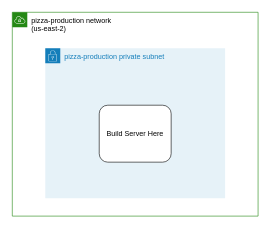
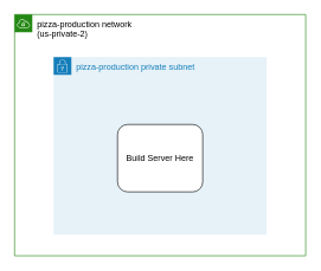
  <mxCell id="0" />
  <mxCell id="1" parent="0" />
- <mxCell id="2" value="pizza-production network&lt;br&gt;(us-east-2)" style="points=[[0,0],[0.25,0],[0.5,0],[0.75,0],[1,0],[1,0.25],[1,0.5],[1,0.75],[1,1],[0.75,1],[0.5,1],[0.25,1],[0,1],[0,0.75],[0,0.5],[0,0.25]];outlineConnect=0;gradientColor=none;html=1;whiteSpace=wrap;fontSize=12;fontStyle=0;shape=mxgraph.aws4.group;grIcon=mxgraph.aws4.group_vpc;strokeColor=#248814;fillColor=none;verticalAlign=top;align=left;spacingLeft=30;dashed=0;" vertex="1" parent="1"><mxGeometry x="20" y="20" width="410" height="340" as="geometry" /></mxCell>
+ <mxCell id="2" value="pizza-production network&lt;br&gt;(us-private-2)" style="points=[[0,0],[0.25,0],[0.5,0],[0.75,0],[1,0],[1,0.25],[1,0.5],[1,0.75],[1,1],[0.75,1],[0.5,1],[0.25,1],[0,1],[0,0.75],[0,0.5],[0,0.25]];outlineConnect=0;gradientColor=none;html=1;whiteSpace=wrap;fontSize=12;fontStyle=0;shape=mxgraph.aws4.group;grIcon=mxgraph.aws4.group_vpc;strokeColor=#248814;fillColor=none;verticalAlign=top;align=left;spacingLeft=30;dashed=0;" vertex="1" parent="1"><mxGeometry x="20" y="20" width="410" height="340" as="geometry" /></mxCell>
  <mxCell id="3" value="pizza-production private subnet" style="points=[[0,0],[0.25,0],[0.5,0],[0.75,0],[1,0],[1,0.25],[1,0.5],[1,0.75],[1,1],[0.75,1],[0.5,1],[0.25,1],[0,1],[0,0.75],[0,0.5],[0,0.25]];outlineConnect=0;gradientColor=none;html=1;whiteSpace=wrap;fontSize=12;fontStyle=0;shape=mxgraph.aws4.group;grIcon=mxgraph.aws4.group_security_group;grStroke=0;strokeColor=#147EBA;fillColor=#E6F2F8;verticalAlign=top;align=left;spacingLeft=30;fontColor=#147EBA;dashed=0;" vertex="1" parent="1"><mxGeometry x="75" y="80" width="300" height="250" as="geometry" /></mxCell>
  <mxCell id="4" value="Build Server Here" style="rounded=1;whiteSpace=wrap;html=1;fontColor=#000000;" vertex="1" parent="1"><mxGeometry x="165" y="175" width="120" height="95" as="geometry" /></mxCell>
